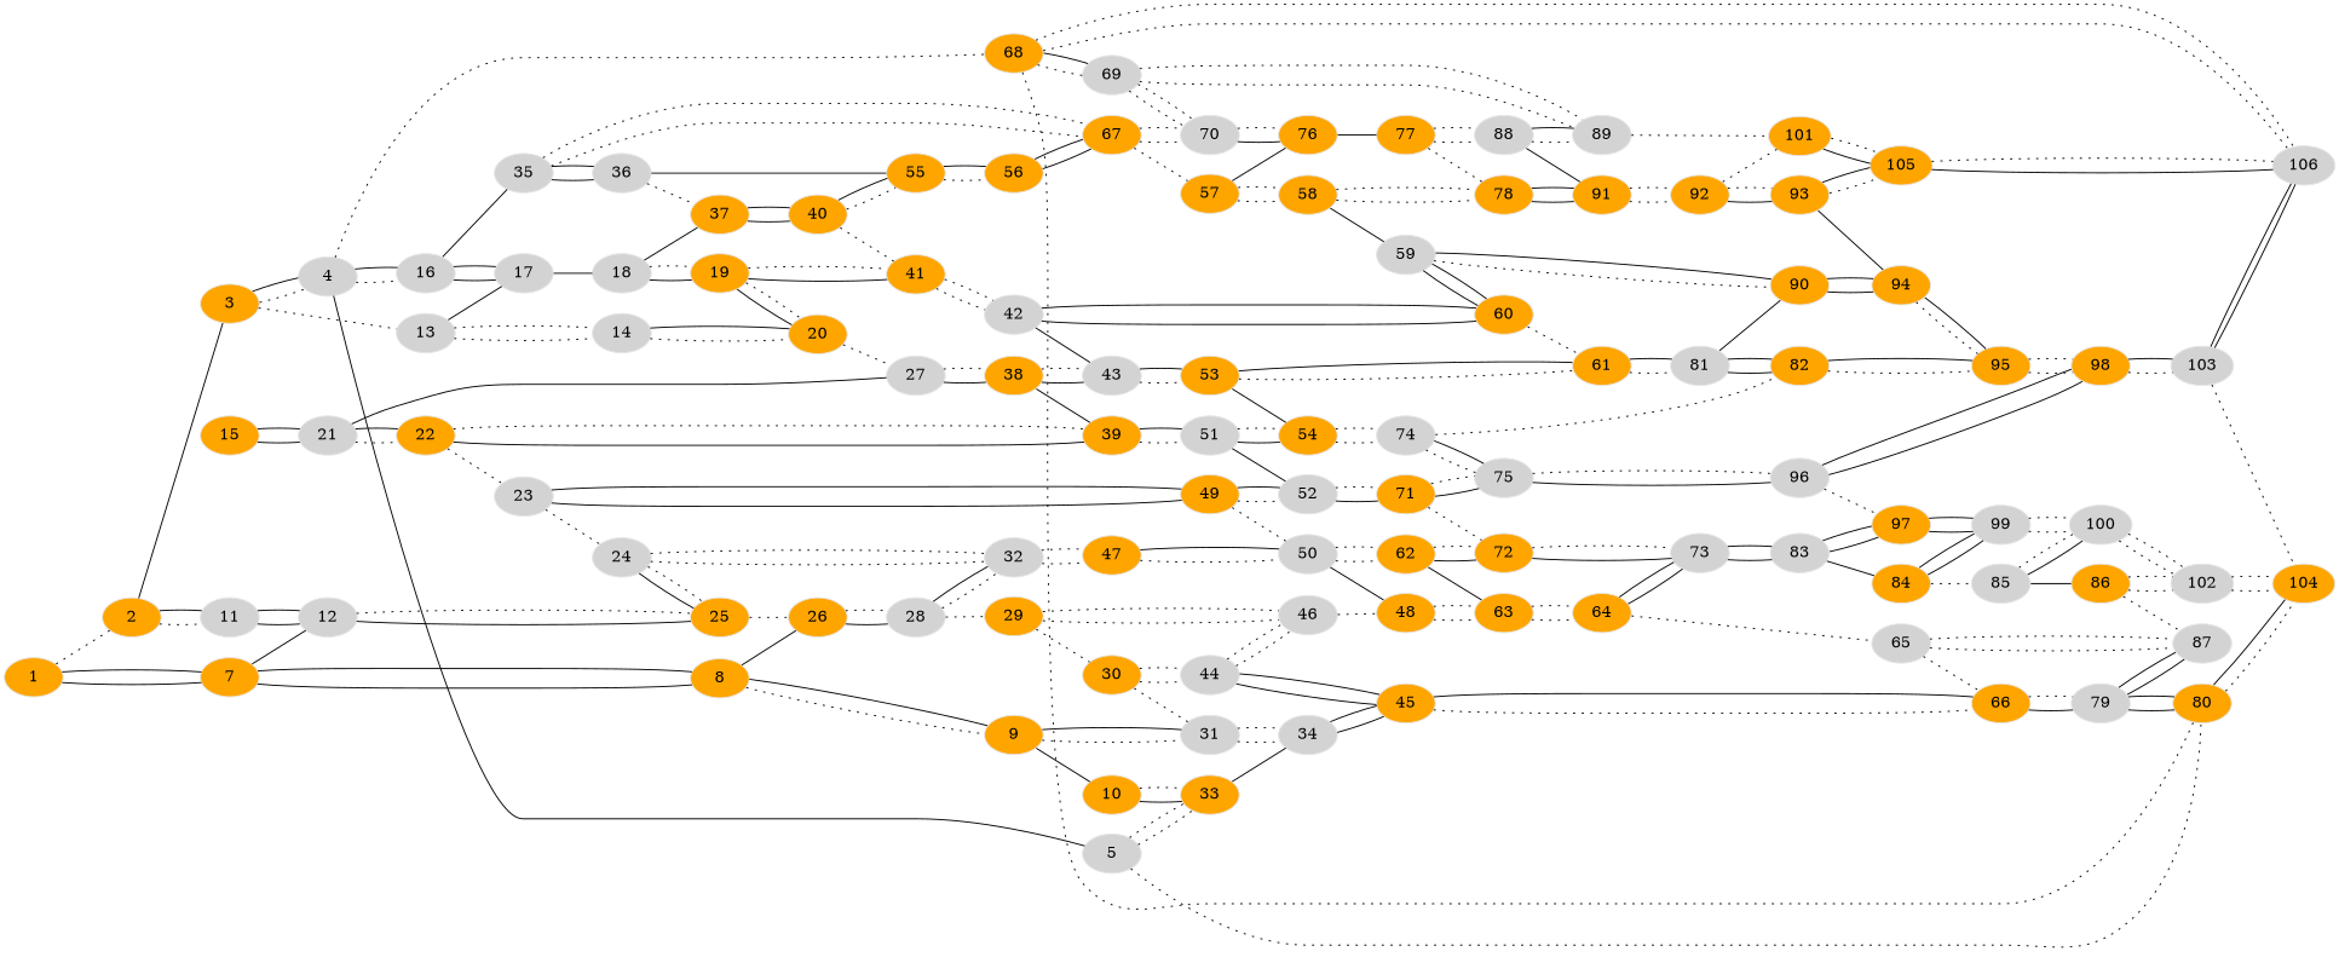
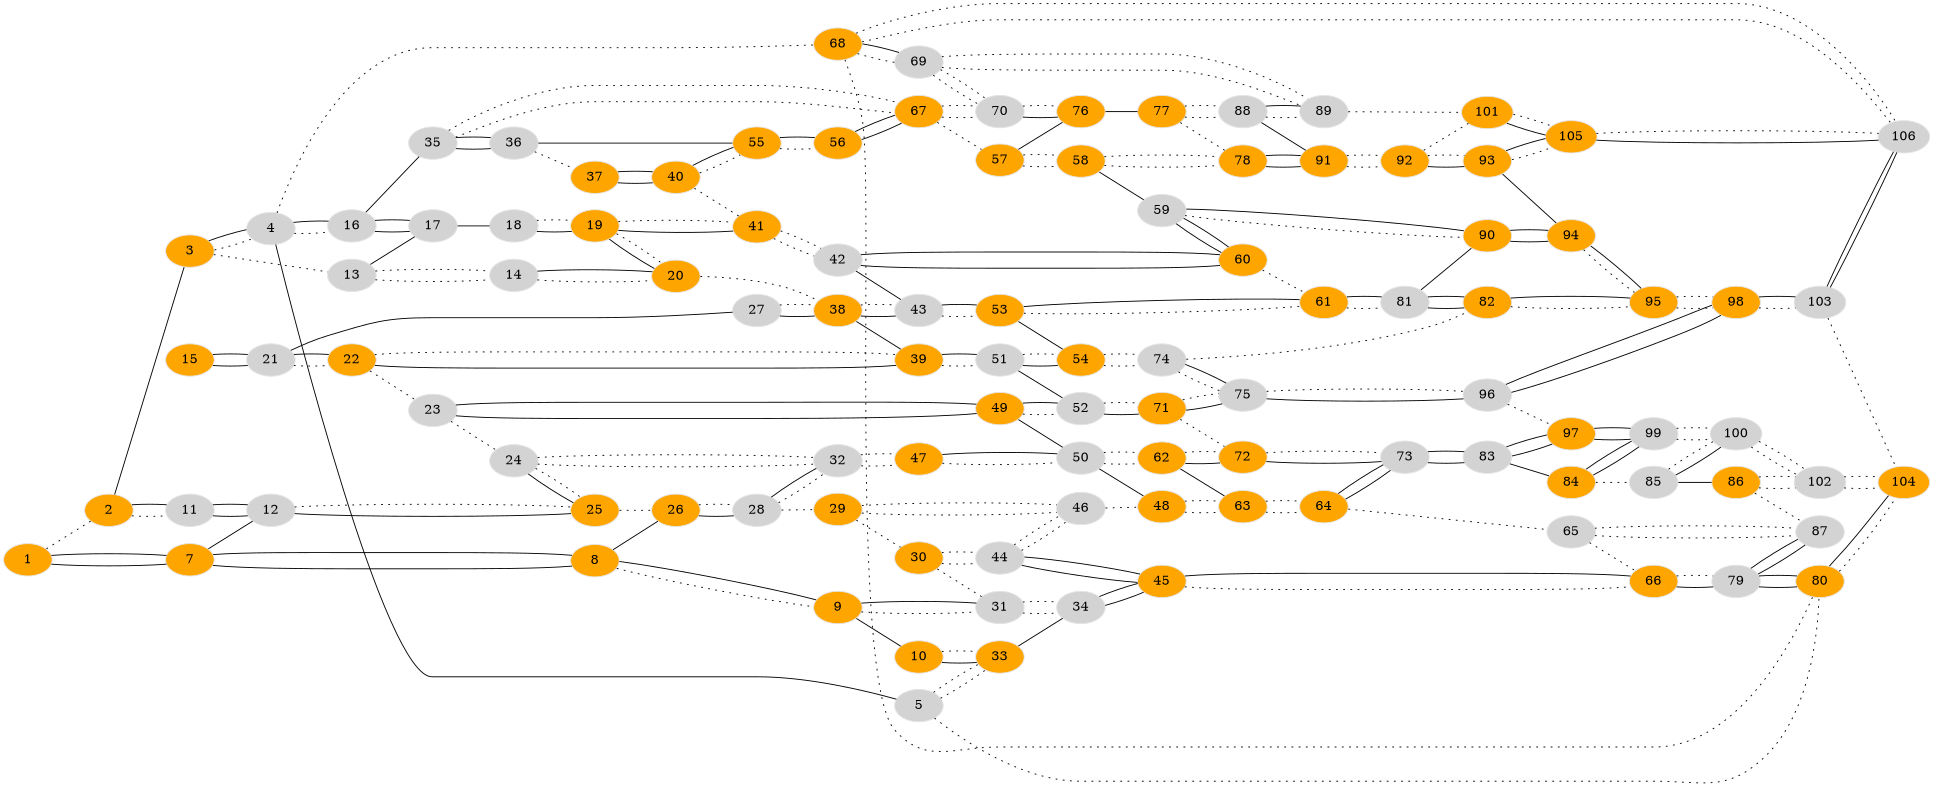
  graph {
    rankdir=LR
    node [color=gray90 fillcolor=orange style=filled]
    edge [style=dotted]
    1
    2
    7
    3
    11 [fillcolor=lightgrey]
    8
    12 [fillcolor=lightgrey]
    4 [fillcolor=lightgrey]
    13 [fillcolor=lightgrey]
    5 [fillcolor=lightgrey]
    16 [fillcolor=lightgrey]
    68
    14 [fillcolor=lightgrey]
    17 [fillcolor=lightgrey]
    33
    80
    35 [fillcolor=lightgrey]
    69 [fillcolor=lightgrey]
    106 [fillcolor=lightgrey]
    34 [fillcolor=lightgrey]
    104
    10
    9
    26
    25
    31 [fillcolor=lightgrey]
    28 [fillcolor=lightgrey]
    21 [fillcolor=lightgrey]
    15
    20
    18 [fillcolor=lightgrey]
    27 [fillcolor=lightgrey]
    22
    36 [fillcolor=lightgrey]
    67
    19
    37
    41
    40
    42 [fillcolor=lightgrey]
    38
    23 [fillcolor=lightgrey]
    39
    24 [fillcolor=lightgrey]
    49
    51 [fillcolor=lightgrey]
    32 [fillcolor=lightgrey]
    50 [fillcolor=lightgrey]
    52 [fillcolor=lightgrey]
    47
    29
    43 [fillcolor=lightgrey]
    30
    46 [fillcolor=lightgrey]
    44 [fillcolor=lightgrey]
    48
    45
    66
    55
    57
    70 [fillcolor=lightgrey]
    56
    53
    54
    60
    61
    79 [fillcolor=lightgrey]
    63
    62
    64
    71
    72
    74 [fillcolor=lightgrey]
    75 [fillcolor=lightgrey]
    81 [fillcolor=lightgrey]
    82
    58
    76
    59 [fillcolor=lightgrey]
    78
    77
    90
    91
    94
    73 [fillcolor=lightgrey]
    65 [fillcolor=lightgrey]
    87 [fillcolor=lightgrey]
    83 [fillcolor=lightgrey]
    89 [fillcolor=lightgrey]
    101
    96 [fillcolor=lightgrey]
    84
    97
    95
    98
    88 [fillcolor=lightgrey]
    92
    85 [fillcolor=lightgrey]
    99 [fillcolor=lightgrey]
    86
    100 [fillcolor=lightgrey]
    102 [fillcolor=lightgrey]
    105
    93
    103 [fillcolor=lightgrey]
    1 -- 2
    1 -- 7 [style=solid]
    1 -- 7 [style=solid]
    2 -- 3 [style=solid]
    2 -- 11
    2 -- 11 [style=solid]
    7 -- 8 [style=solid]
    7 -- 8 [style=solid]
    7 -- 12 [style=solid]
    3 -- 4
    3 -- 4 [style=solid]
    3 -- 13
    11 -- 12 [style=solid]
    11 -- 12 [style=solid]
    8 -- 9
    8 -- 9 [style=solid]
    8 -- 26 [style=solid]
    12 -- 25 [style=solid]
    12 -- 25
    4 -- 5 [style=solid]
    4 -- 16
    4 -- 16 [style=solid]
    4 -- 68
    13 -- 14
    13 -- 14
    13 -- 17 [style=solid]
    5 -- 33
    5 -- 33
    5 -- 80
    16 -- 17 [style=solid]
    16 -- 17 [style=solid]
    16 -- 35 [style=solid]
    68 -- 80
    68 -- 69
    68 -- 69 [style=solid]
    68 -- 106
    68 -- 106
    14 -- 20
    14 -- 20 [style=solid]
    17 -- 18 [style=solid]
    33 -- 34 [style=solid]
    80 -- 104
    80 -- 104 [style=solid]
    35 -- 36 [style=solid]
    35 -- 36 [style=solid]
    35 -- 67
    35 -- 67
    69 -- 70
    69 -- 70
    69 -- 89
    69 -- 89
    34 -- 45 [style=solid]
    34 -- 45 [style=solid]
    10 -- 33 [style=solid]
    10 -- 33
    9 -- 10 [style=solid]
    9 -- 31
    9 -- 31 [style=solid]
    26 -- 28 [style=solid]
    26 -- 28
    25 -- 26
    31 -- 34
    31 -- 34
    28 -- 32
    28 -- 32 [style=solid]
    28 -- 29
    21 -- 27 [style=solid]
    21 -- 22
    21 -- 22 [style=solid]
    15 -- 21 [style=solid]
    15 -- 21 [style=solid]
-   20 -- 27
+   20 -- 38
    18 -- 19 [style=solid]
    18 -- 19
-   18 -- 37 [style=solid]
    27 -- 38 [style=solid]
    27 -- 38
    22 -- 23
    22 -- 39 [style=solid]
    22 -- 39
    36 -- 37
    36 -- 55 [style=solid]
    67 -- 57
    67 -- 70
    67 -- 70
    19 -- 20 [style=solid]
    19 -- 20
    19 -- 41 [style=solid]
    19 -- 41
    37 -- 40 [style=solid]
    37 -- 40 [style=solid]
    41 -- 42
    41 -- 42
    40 -- 41
    40 -- 55
    40 -- 55 [style=solid]
    42 -- 43 [style=solid]
    42 -- 60 [style=solid]
    42 -- 60 [style=solid]
    38 -- 39 [style=solid]
    38 -- 43 [style=solid]
    38 -- 43
    23 -- 24
    23 -- 49 [style=solid]
    23 -- 49 [style=solid]
    39 -- 51
    39 -- 51 [style=solid]
    24 -- 25 [style=solid]
    24 -- 25
    24 -- 32
    24 -- 32
-   49 -- 50
+   49 -- 50 [style=solid]
    49 -- 52
    49 -- 52 [style=solid]
    51 -- 52 [style=solid]
    51 -- 54 [style=solid]
    51 -- 54
    32 -- 47
    32 -- 47
    50 -- 48 [style=solid]
    50 -- 62
    50 -- 62
    52 -- 71 [style=solid]
    52 -- 71
    47 -- 50
    47 -- 50 [style=solid]
    29 -- 30
    29 -- 46
    29 -- 46
    43 -- 53
    43 -- 53 [style=solid]
    30 -- 31
    30 -- 44
    30 -- 44
    46 -- 48
    44 -- 46
    44 -- 46
    44 -- 45 [style=solid]
    44 -- 45 [style=solid]
    48 -- 63
    48 -- 63
    45 -- 66
    45 -- 66 [style=solid]
    66 -- 79 [style=solid]
    66 -- 79
    55 -- 56
    55 -- 56 [style=solid]
    57 -- 58
    57 -- 58
    57 -- 76 [style=solid]
    70 -- 76 [style=solid]
    70 -- 76
    56 -- 67 [style=solid]
    56 -- 67 [style=solid]
    53 -- 54 [style=solid]
    53 -- 61
    53 -- 61 [style=solid]
    54 -- 74
    54 -- 74
    60 -- 61
    61 -- 81
    61 -- 81 [style=solid]
    79 -- 80 [style=solid]
    79 -- 80 [style=solid]
    79 -- 87 [style=solid]
    79 -- 87 [style=solid]
    63 -- 64
    63 -- 64
    62 -- 63 [style=solid]
    62 -- 72 [style=solid]
    62 -- 72
    64 -- 73 [style=solid]
    64 -- 73 [style=solid]
    64 -- 65
    71 -- 72
    71 -- 75 [style=solid]
    71 -- 75
    72 -- 73 [style=solid]
    72 -- 73
    74 -- 75
    74 -- 75 [style=solid]
    74 -- 82
    75 -- 96 [style=solid]
    75 -- 96
    81 -- 82 [style=solid]
    81 -- 82 [style=solid]
    81 -- 90 [style=solid]
    82 -- 95
    82 -- 95 [style=solid]
    58 -- 59 [style=solid]
    58 -- 78
    58 -- 78
    76 -- 77 [style=solid]
    59 -- 60 [style=solid]
    59 -- 60 [style=solid]
    59 -- 90
    59 -- 90 [style=solid]
    78 -- 91 [style=solid]
    78 -- 91 [style=solid]
    77 -- 78
    77 -- 88
    77 -- 88
    90 -- 94 [style=solid]
    90 -- 94 [style=solid]
    91 -- 92
    91 -- 92
    94 -- 95
    94 -- 95 [style=solid]
    73 -- 83 [style=solid]
    73 -- 83 [style=solid]
    65 -- 66
    65 -- 87
    65 -- 87
    83 -- 84 [style=solid]
    83 -- 97 [style=solid]
    83 -- 97 [style=solid]
    89 -- 101
    101 -- 105 [style=solid]
    101 -- 105
    96 -- 97
    96 -- 98 [style=solid]
    96 -- 98 [style=solid]
    84 -- 85
    84 -- 99 [style=solid]
    84 -- 99 [style=solid]
    97 -- 99 [style=solid]
    97 -- 99 [style=solid]
    95 -- 98
    95 -- 98
    98 -- 103
    98 -- 103 [style=solid]
    88 -- 91 [style=solid]
    88 -- 89
    88 -- 89 [style=solid]
    92 -- 101
    92 -- 93 [style=solid]
    92 -- 93
    85 -- 86 [style=solid]
    85 -- 100 [style=solid]
    85 -- 100
    99 -- 100
    99 -- 100
    86 -- 87
    86 -- 102
    86 -- 102
    100 -- 102
    100 -- 102
    102 -- 104
    102 -- 104
    105 -- 106 [style=solid]
    105 -- 106
    93 -- 94 [style=solid]
    93 -- 105
    93 -- 105 [style=solid]
    103 -- 106 [style=solid]
    103 -- 106 [style=solid]
    103 -- 104
  }
